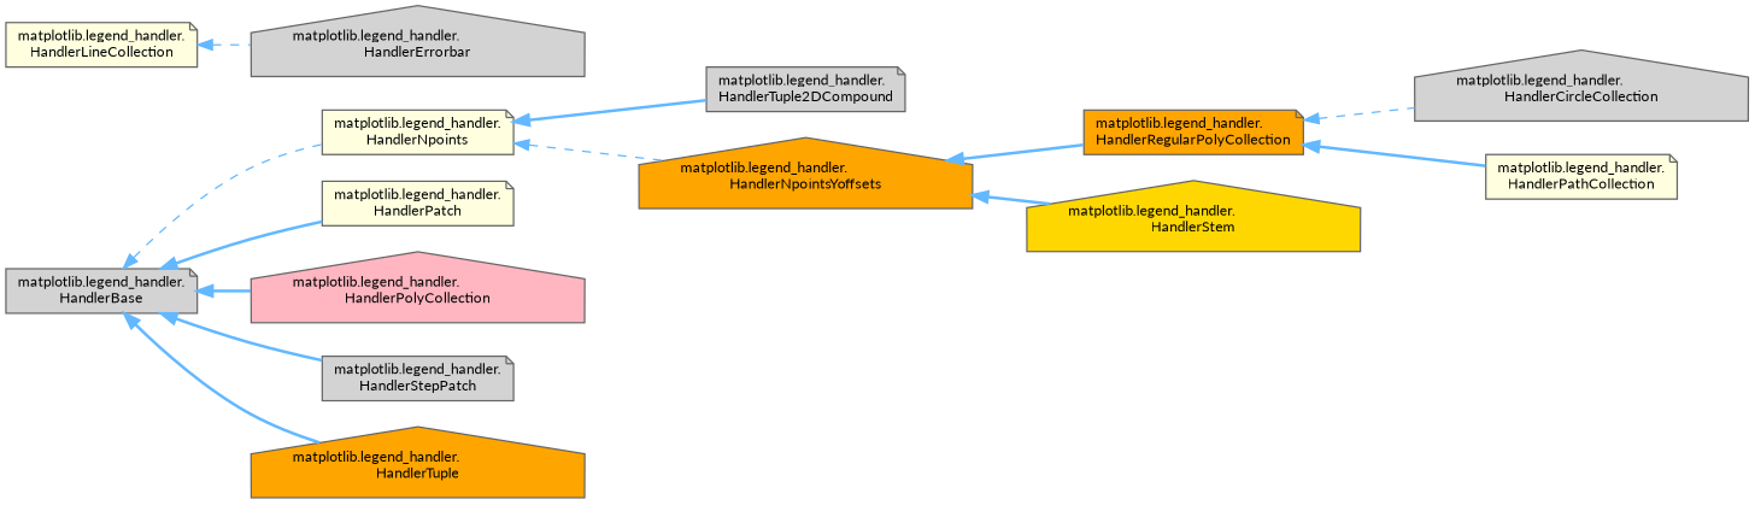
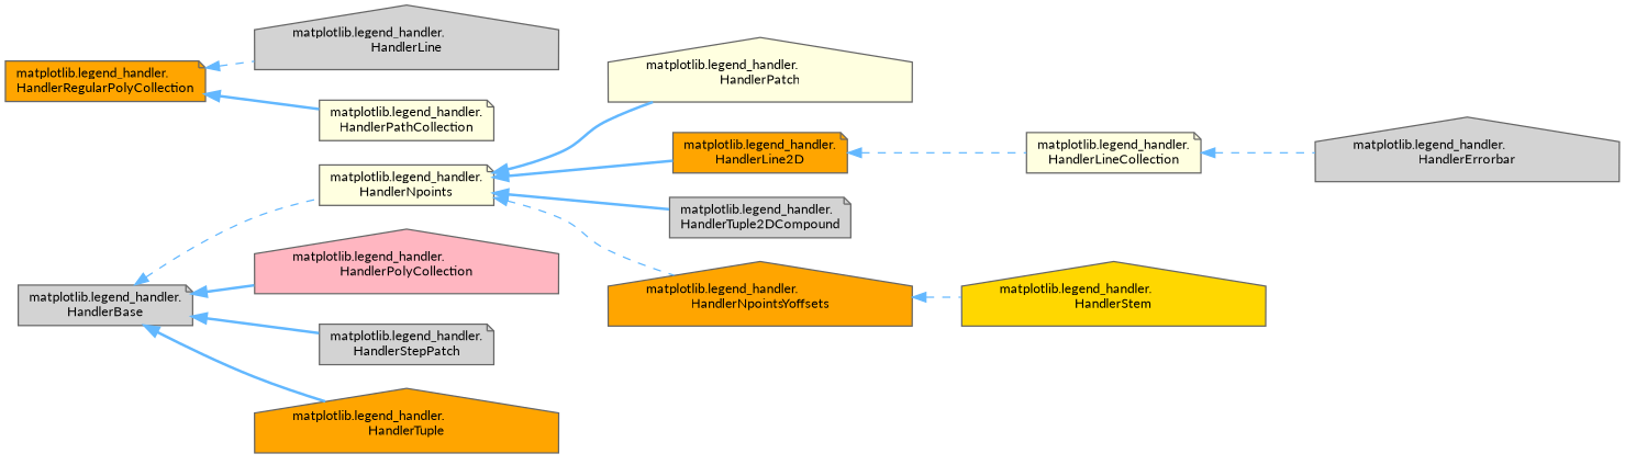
  digraph {
    fontname=Lato
    rankdir=LR
    node [color=gray40 fillcolor=lightgrey fontname=Lato fontsize=10 shape=note style=filled]
    edge [color=steelblue1 dir=back fontname=Lato fontsize=10 labelfontname=Helvetica labelfontsize=10 style=bold]
    n1 [fontcolor=black height=0.2 label="matplotlib.legend_handler.\lHandlerBase" width=0.4]
    n2 [fillcolor=lightyellow height=0.2 label="matplotlib.legend_handler.\lHandlerNpoints" width=0.4]
-   n3 [fillcolor=lightyellow height=0.2 label="matplotlib.legend_handler.\lHandlerPatch" width=0.4]
+   n3 [fillcolor=lightyellow height=0.2 label="matplotlib.legend_handler.\lHandlerPatch" shape=house width=0.4]
    n4 [fillcolor=lightpink height=0.2 label="matplotlib.legend_handler.\lHandlerPolyCollection" shape=house width=0.4]
    n5 [height=0.2 label="matplotlib.legend_handler.\lHandlerStepPatch" width=0.4]
    n6 [fillcolor=orange height=0.2 label="matplotlib.legend_handler.\lHandlerTuple" shape=house width=0.4]
+   n7 [fillcolor=orange height=0.2 label="matplotlib.legend_handler.\lHandlerLine2D" width=0.4]
    n8 [height=0.2 label="matplotlib.legend_handler.\lHandlerTuple2DCompound" width=0.4]
    n9 [fillcolor=orange height=0.2 label="matplotlib.legend_handler.\lHandlerNpointsYoffsets" shape=house width=0.4]
    n10 [fillcolor=lightyellow height=0.2 label="matplotlib.legend_handler.\lHandlerLineCollection" width=0.4]
    n11 [fillcolor=orange height=0.2 label="matplotlib.legend_handler.\lHandlerRegularPolyCollection" width=0.4]
    n12 [fillcolor=gold height=0.2 label="matplotlib.legend_handler.\lHandlerStem" shape=house width=0.4]
    n13 [height=0.2 label="matplotlib.legend_handler.\lHandlerErrorbar" shape=house width=0.4]
-   n14 [height=0.2 label="matplotlib.legend_handler.\lHandlerCircleCollection" shape=house width=0.4]
+   n14 [height=0.2 label="matplotlib.legend_handler.\lHandlerLine" shape=house width=0.4]
    n15 [fillcolor=lightyellow height=0.2 label="matplotlib.legend_handler.\lHandlerPathCollection" width=0.4]
    n1 -> n2 [style=dashed]
-   n1 -> n3
+   n2 -> n3
    n1 -> n4
    n1 -> n5
    n1 -> n6
+   n2 -> n7
    n2 -> n8
    n2 -> n9 [style=dashed]
-   n9 -> n11
-   n9 -> n12
+   n7 -> n10 [style=dashed]
+   n9 -> n12 [style=dashed]
    n10 -> n13 [style=dashed]
    n11 -> n14 [style=dashed]
    n11 -> n15
  }
